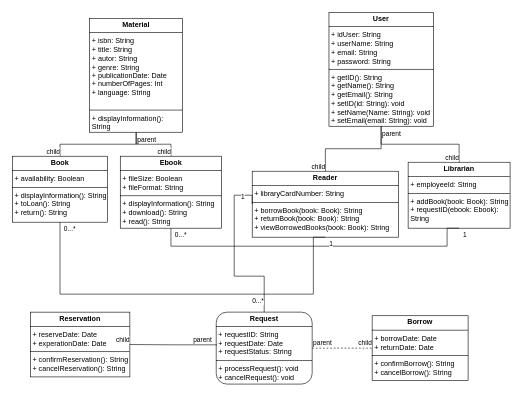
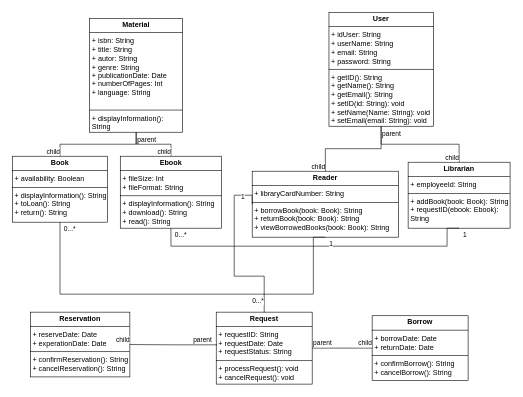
  <mxCell id="0" />
  <mxCell id="1" parent="0" />
  <mxCell id="2" value="&lt;p style=&quot;margin:0px;margin-top:4px;text-align:center;&quot;&gt;&lt;b&gt;Material&lt;/b&gt;&lt;/p&gt;&lt;hr size=&quot;1&quot; style=&quot;border-style:solid;&quot;&gt;&lt;p style=&quot;margin:0px;margin-left:4px;&quot;&gt;+ isbn: String&lt;br&gt;+ title: String&lt;/p&gt;&lt;p style=&quot;margin:0px;margin-left:4px;&quot;&gt;+ autor: String&lt;/p&gt;&lt;p style=&quot;margin:0px;margin-left:4px;&quot;&gt;+ genre: String&lt;br&gt;+ publicationDate: Date&lt;/p&gt;&lt;p style=&quot;margin:0px;margin-left:4px;&quot;&gt;+ numberOfPages: Int&lt;br&gt;&lt;/p&gt;&lt;p style=&quot;margin:0px;margin-left:4px;&quot;&gt;+ language: String&lt;/p&gt;&lt;div&gt;&lt;br&gt;&lt;/div&gt;&lt;hr size=&quot;1&quot; style=&quot;border-style:solid;&quot;&gt;&lt;p style=&quot;margin:0px;margin-left:4px;&quot;&gt;+&amp;nbsp;&lt;span style=&quot;background-color: initial;&quot;&gt;displayInformation&lt;/span&gt;&lt;span style=&quot;background-color: initial;&quot;&gt;(): String&lt;/span&gt;&lt;/p&gt;" style="verticalAlign=top;align=left;overflow=fill;html=1;whiteSpace=wrap;" vertex="1" parent="1"><mxGeometry x="149" y="30" width="155" height="190" as="geometry" /></mxCell>
- <mxCell id="3" value="&lt;p style=&quot;margin:0px;margin-top:4px;text-align:center;&quot;&gt;&lt;b&gt;Ebook&lt;/b&gt;&lt;/p&gt;&lt;hr size=&quot;1&quot; style=&quot;border-style:solid;&quot;&gt;&lt;p style=&quot;margin:0px;margin-left:4px;&quot;&gt;+ fileSize: Boolean&lt;/p&gt;&lt;p style=&quot;margin:0px;margin-left:4px;&quot;&gt;+ fileFormat: String&lt;/p&gt;&lt;hr size=&quot;1&quot; style=&quot;border-style:solid;&quot;&gt;&lt;p style=&quot;margin:0px;margin-left:4px;&quot;&gt;+ displayInformation(): String&lt;br&gt;+ download(): String&lt;br&gt;+ read(): String&lt;br&gt;&lt;/p&gt;&lt;p style=&quot;margin:0px;margin-left:4px;&quot;&gt;&lt;br&gt;&lt;/p&gt;" style="verticalAlign=top;align=left;overflow=fill;html=1;whiteSpace=wrap;" vertex="1" parent="1"><mxGeometry x="200" y="260" width="169" height="120" as="geometry" /></mxCell>
+ <mxCell id="3" value="&lt;p style=&quot;margin:0px;margin-top:4px;text-align:center;&quot;&gt;&lt;b&gt;Ebook&lt;/b&gt;&lt;/p&gt;&lt;hr size=&quot;1&quot; style=&quot;border-style:solid;&quot;&gt;&lt;p style=&quot;margin:0px;margin-left:4px;&quot;&gt;+ fileSize: Int&lt;/p&gt;&lt;p style=&quot;margin:0px;margin-left:4px;&quot;&gt;+ fileFormat: String&lt;/p&gt;&lt;hr size=&quot;1&quot; style=&quot;border-style:solid;&quot;&gt;&lt;p style=&quot;margin:0px;margin-left:4px;&quot;&gt;+ displayInformation(): String&lt;br&gt;+ download(): String&lt;br&gt;+ read(): String&lt;br&gt;&lt;/p&gt;&lt;p style=&quot;margin:0px;margin-left:4px;&quot;&gt;&lt;br&gt;&lt;/p&gt;" style="verticalAlign=top;align=left;overflow=fill;html=1;whiteSpace=wrap;" vertex="1" parent="1"><mxGeometry x="200" y="260" width="169" height="120" as="geometry" /></mxCell>
  <mxCell id="4" value="&lt;p style=&quot;margin:0px;margin-top:4px;text-align:center;&quot;&gt;&lt;b&gt;Book&lt;/b&gt;&lt;/p&gt;&lt;hr size=&quot;1&quot; style=&quot;border-style:solid;&quot;&gt;&lt;p style=&quot;margin:0px;margin-left:4px;&quot;&gt;&lt;span style=&quot;background-color: initial;&quot;&gt;+ availability: Boolean&lt;/span&gt;&lt;br&gt;&lt;/p&gt;&lt;hr size=&quot;1&quot; style=&quot;border-style:solid;&quot;&gt;&lt;p style=&quot;margin:0px;margin-left:4px;&quot;&gt;+ displayInformation(): String&lt;br&gt;+ toLoan(): String&lt;/p&gt;&lt;p style=&quot;margin:0px;margin-left:4px;&quot;&gt;+ return(): String&lt;/p&gt;&lt;p style=&quot;margin:0px;margin-left:4px;&quot;&gt;&lt;br&gt;&lt;/p&gt;" style="verticalAlign=top;align=left;overflow=fill;html=1;whiteSpace=wrap;" vertex="1" parent="1"><mxGeometry x="20" y="260" width="159" height="110" as="geometry" /></mxCell>
  <mxCell id="5" value="&lt;p style=&quot;margin:0px;margin-top:4px;text-align:center;&quot;&gt;&lt;b&gt;User&lt;/b&gt;&lt;/p&gt;&lt;hr size=&quot;1&quot; style=&quot;border-style:solid;&quot;&gt;&lt;p style=&quot;margin:0px;margin-left:4px;&quot;&gt;+ idUser: String&lt;/p&gt;&lt;p style=&quot;margin:0px;margin-left:4px;&quot;&gt;+ userName: String&lt;br&gt;&lt;/p&gt;&lt;p style=&quot;margin:0px;margin-left:4px;&quot;&gt;+ email: String&lt;/p&gt;&lt;p style=&quot;margin:0px;margin-left:4px;&quot;&gt;+ password: String&lt;/p&gt;&lt;hr size=&quot;1&quot; style=&quot;border-style:solid;&quot;&gt;&lt;p style=&quot;margin:0px;margin-left:4px;&quot;&gt;+ getID(): String&lt;/p&gt;&lt;p style=&quot;margin:0px;margin-left:4px;&quot;&gt;+ getName(): String&lt;/p&gt;&lt;p style=&quot;margin:0px;margin-left:4px;&quot;&gt;+ getEmail(): String&lt;br&gt;&lt;/p&gt;&lt;p style=&quot;margin:0px;margin-left:4px;&quot;&gt;+ setID(id: String): void&lt;br&gt;&lt;/p&gt;&lt;p style=&quot;margin:0px;margin-left:4px;&quot;&gt;+ setName(Name: String): void&lt;br&gt;&lt;/p&gt;&lt;p style=&quot;margin:0px;margin-left:4px;&quot;&gt;+ setEmail(email: String): void&lt;/p&gt;" style="verticalAlign=top;align=left;overflow=fill;html=1;whiteSpace=wrap;" vertex="1" parent="1"><mxGeometry x="548" y="20" width="174" height="190" as="geometry" /></mxCell>
  <mxCell id="6" value="&lt;p style=&quot;margin:0px;margin-top:4px;text-align:center;&quot;&gt;&lt;b&gt;Librarian&lt;/b&gt;&lt;/p&gt;&lt;hr size=&quot;1&quot; style=&quot;border-style:solid;&quot;&gt;&lt;p style=&quot;margin:0px;margin-left:4px;&quot;&gt;+ employeeId: &lt;span class=&quot;hljs-type&quot;&gt;String&lt;/span&gt;&lt;br&gt;&lt;/p&gt;&lt;hr size=&quot;1&quot; style=&quot;border-style:solid;&quot;&gt;&lt;p style=&quot;margin:0px;margin-left:4px;&quot;&gt;+ addBook(book: Book): String&lt;/p&gt;&lt;p style=&quot;margin:0px;margin-left:4px;&quot;&gt;+ requestID(ebook: Ebook): String&lt;br&gt;&lt;/p&gt;&lt;p style=&quot;margin:0px;margin-left:4px;&quot;&gt;&lt;br&gt;&lt;/p&gt;" style="verticalAlign=top;align=left;overflow=fill;html=1;whiteSpace=wrap;" vertex="1" parent="1"><mxGeometry x="680" y="270" width="170" height="110" as="geometry" /></mxCell>
  <mxCell id="7" value="&lt;p style=&quot;margin:0px;margin-top:4px;text-align:center;&quot;&gt;&lt;b&gt;Reader&lt;/b&gt;&lt;/p&gt;&lt;hr size=&quot;1&quot; style=&quot;border-style:solid;&quot;&gt;&lt;p style=&quot;margin:0px;margin-left:4px;&quot;&gt;+ &lt;span style=&quot;background-color: initial;&quot;&gt;libraryCardNumber: &lt;/span&gt;&lt;span style=&quot;background-color: initial;&quot; class=&quot;hljs-type&quot;&gt;String&lt;/span&gt;&lt;/p&gt;&lt;hr size=&quot;1&quot; style=&quot;border-style:solid;&quot;&gt;&lt;p style=&quot;margin:0px;margin-left:4px;&quot;&gt;+ borrowBook(book: Book): String&lt;/p&gt;&lt;p style=&quot;margin:0px;margin-left:4px;&quot;&gt;+ returnBook(book: Book): String&lt;/p&gt;&lt;p style=&quot;margin:0px;margin-left:4px;&quot;&gt;+ viewBorrowedBooks(&lt;span style=&quot;background-color: initial;&quot;&gt;book: Book&lt;/span&gt;&lt;span style=&quot;background-color: initial;&quot;&gt;): String&lt;/span&gt;&lt;/p&gt;" style="verticalAlign=top;align=left;overflow=fill;html=1;whiteSpace=wrap;" vertex="1" parent="1"><mxGeometry x="420" y="285" width="244" height="110" as="geometry" /></mxCell>
- <mxCell id="8" value="&lt;p style=&quot;margin:0px;margin-top:4px;text-align:center;&quot;&gt;&lt;b&gt;Request&lt;/b&gt;&lt;/p&gt;&lt;hr size=&quot;1&quot; style=&quot;border-style:solid;&quot;&gt;&lt;p style=&quot;margin:0px;margin-left:4px;&quot;&gt;+ requestID: String&lt;/p&gt;&lt;p style=&quot;margin:0px;margin-left:4px;&quot;&gt;+ requestDate: Date&lt;/p&gt;&lt;p style=&quot;margin:0px;margin-left:4px;&quot;&gt;+ requestStatus: String&lt;/p&gt;&lt;hr size=&quot;1&quot; style=&quot;border-style:solid;&quot;&gt;&lt;p style=&quot;margin:0px;margin-left:4px;&quot;&gt;+ processRequest(): void &lt;/p&gt;&lt;p style=&quot;margin:0px;margin-left:4px;&quot;&gt;+ cancelRequest(): void&lt;/p&gt;" style="verticalAlign=top;align=left;overflow=fill;html=1;whiteSpace=wrap;rounded=1;" vertex="1" parent="1"><mxGeometry x="360" y="520" width="160" height="120" as="geometry" /></mxCell>
+ <mxCell id="8" value="&lt;p style=&quot;margin:0px;margin-top:4px;text-align:center;&quot;&gt;&lt;b&gt;Request&lt;/b&gt;&lt;/p&gt;&lt;hr size=&quot;1&quot; style=&quot;border-style:solid;&quot;&gt;&lt;p style=&quot;margin:0px;margin-left:4px;&quot;&gt;+ requestID: String&lt;/p&gt;&lt;p style=&quot;margin:0px;margin-left:4px;&quot;&gt;+ requestDate: Date&lt;/p&gt;&lt;p style=&quot;margin:0px;margin-left:4px;&quot;&gt;+ requestStatus: String&lt;/p&gt;&lt;hr size=&quot;1&quot; style=&quot;border-style:solid;&quot;&gt;&lt;p style=&quot;margin:0px;margin-left:4px;&quot;&gt;+ processRequest(): void &lt;/p&gt;&lt;p style=&quot;margin:0px;margin-left:4px;&quot;&gt;+ cancelRequest(): void&lt;/p&gt;" style="verticalAlign=top;align=left;overflow=fill;html=1;whiteSpace=wrap;" vertex="1" parent="1"><mxGeometry x="360" y="520" width="160" height="120" as="geometry" /></mxCell>
  <mxCell id="9" value="&lt;p style=&quot;margin:0px;margin-top:4px;text-align:center;&quot;&gt;&lt;b&gt;Reservation&lt;/b&gt;&lt;/p&gt;&lt;hr size=&quot;1&quot; style=&quot;border-style:solid;&quot;&gt;&lt;p style=&quot;margin:0px;margin-left:4px;&quot;&gt;+ reserveDate: Date&lt;/p&gt;&lt;p style=&quot;margin:0px;margin-left:4px;&quot;&gt;+ experationDate: Date&lt;br&gt;&lt;/p&gt;&lt;hr size=&quot;1&quot; style=&quot;border-style:solid;&quot;&gt;&lt;p style=&quot;margin:0px;margin-left:4px;&quot;&gt;+ confirmReservation(): String&lt;/p&gt;&lt;p style=&quot;margin:0px;margin-left:4px;&quot;&gt;+ cancelReservation(): String&lt;br&gt;&lt;/p&gt;" style="verticalAlign=top;align=left;overflow=fill;html=1;whiteSpace=wrap;" vertex="1" parent="1"><mxGeometry x="50" y="520" width="166" height="108" as="geometry" /></mxCell>
  <mxCell id="10" value="&lt;p style=&quot;margin:0px;margin-top:4px;text-align:center;&quot;&gt;&lt;b&gt;Borrow&lt;/b&gt;&lt;/p&gt;&lt;hr size=&quot;1&quot; style=&quot;border-style:solid;&quot;&gt;&lt;p style=&quot;margin:0px;margin-left:4px;&quot;&gt;+ borrowDate: Date&lt;/p&gt;&lt;p style=&quot;margin:0px;margin-left:4px;&quot;&gt;+ returnDate: Date&lt;/p&gt;&lt;hr size=&quot;1&quot; style=&quot;border-style:solid;&quot;&gt;&lt;p style=&quot;margin:0px;margin-left:4px;&quot;&gt;+ confirmBorrow(): String&lt;/p&gt;&lt;p style=&quot;margin:0px;margin-left:4px;&quot;&gt;+ cancelBorrow(): String&lt;br&gt;&lt;/p&gt;" style="verticalAlign=top;align=left;overflow=fill;html=1;whiteSpace=wrap;" vertex="1" parent="1"><mxGeometry x="620" y="526" width="160" height="108" as="geometry" /></mxCell>
- <mxCell id="11" value="" style="endArrow=none;html=1;edgeStyle=orthogonalEdgeStyle;rounded=0;exitX=1;exitY=0.5;exitDx=0;exitDy=0;entryX=0;entryY=0.5;entryDx=0;entryDy=0;dashed=1;" edge="1" parent="1" source="8" target="10"><mxGeometry relative="1" as="geometry"><mxPoint x="570" y="700" as="sourcePoint" /><mxPoint x="730" y="700" as="targetPoint" /></mxGeometry></mxCell>
+ <mxCell id="11" value="" style="endArrow=none;html=1;edgeStyle=orthogonalEdgeStyle;rounded=0;exitX=1;exitY=0.5;exitDx=0;exitDy=0;entryX=0;entryY=0.5;entryDx=0;entryDy=0;" edge="1" parent="1" source="8" target="10"><mxGeometry relative="1" as="geometry"><mxPoint x="570" y="700" as="sourcePoint" /><mxPoint x="730" y="700" as="targetPoint" /></mxGeometry></mxCell>
  <mxCell id="12" value="parent" style="edgeLabel;resizable=0;html=1;align=left;verticalAlign=bottom;" connectable="0" vertex="1" parent="11"><mxGeometry x="-1" relative="1" as="geometry" /></mxCell>
  <mxCell id="13" value="child" style="edgeLabel;resizable=0;html=1;align=right;verticalAlign=bottom;" connectable="0" vertex="1" parent="11"><mxGeometry x="1" relative="1" as="geometry" /></mxCell>
  <mxCell id="14" value="" style="endArrow=none;html=1;edgeStyle=orthogonalEdgeStyle;rounded=0;entryX=1;entryY=0.5;entryDx=0;entryDy=0;exitX=0.009;exitY=0.454;exitDx=0;exitDy=0;exitPerimeter=0;" edge="1" parent="1" source="8" target="9"><mxGeometry relative="1" as="geometry"><mxPoint x="330" y="574" as="sourcePoint" /><mxPoint x="260" y="680" as="targetPoint" /></mxGeometry></mxCell>
  <mxCell id="15" value="parent" style="edgeLabel;resizable=0;html=1;align=left;verticalAlign=bottom;" connectable="0" vertex="1" parent="14"><mxGeometry x="-1" relative="1" as="geometry"><mxPoint x="-41" as="offset" /></mxGeometry></mxCell>
  <mxCell id="16" value="child" style="edgeLabel;resizable=0;html=1;align=right;verticalAlign=bottom;" connectable="0" vertex="1" parent="14"><mxGeometry x="1" relative="1" as="geometry" /></mxCell>
  <mxCell id="17" value="" style="endArrow=none;html=1;edgeStyle=orthogonalEdgeStyle;rounded=0;exitX=0.5;exitY=1;exitDx=0;exitDy=0;entryX=0.5;entryY=0;entryDx=0;entryDy=0;" edge="1" parent="1" source="5" target="7"><mxGeometry relative="1" as="geometry"><mxPoint x="432" y="240" as="sourcePoint" /><mxPoint x="532" y="240" as="targetPoint" /></mxGeometry></mxCell>
  <mxCell id="18" value="parent" style="edgeLabel;resizable=0;html=1;align=left;verticalAlign=bottom;" connectable="0" vertex="1" parent="17"><mxGeometry x="-1" relative="1" as="geometry"><mxPoint y="20" as="offset" /></mxGeometry></mxCell>
  <mxCell id="19" value="child" style="edgeLabel;resizable=0;html=1;align=right;verticalAlign=bottom;" connectable="0" vertex="1" parent="17"><mxGeometry x="1" relative="1" as="geometry" /></mxCell>
  <mxCell id="20" value="" style="endArrow=none;html=1;edgeStyle=orthogonalEdgeStyle;rounded=0;exitX=0.5;exitY=1;exitDx=0;exitDy=0;entryX=0.5;entryY=0;entryDx=0;entryDy=0;" edge="1" parent="1" source="5" target="6"><mxGeometry relative="1" as="geometry"><mxPoint x="645" y="220" as="sourcePoint" /><mxPoint x="552" y="280" as="targetPoint" /></mxGeometry></mxCell>
  <mxCell id="21" value="parent" style="edgeLabel;resizable=0;html=1;align=left;verticalAlign=bottom;" connectable="0" vertex="1" parent="20"><mxGeometry x="-1" relative="1" as="geometry"><mxPoint y="20" as="offset" /></mxGeometry></mxCell>
  <mxCell id="22" value="child" style="edgeLabel;resizable=0;html=1;align=right;verticalAlign=bottom;" connectable="0" vertex="1" parent="20"><mxGeometry x="1" relative="1" as="geometry" /></mxCell>
  <mxCell id="23" value="" style="endArrow=none;html=1;edgeStyle=orthogonalEdgeStyle;rounded=0;exitX=0.5;exitY=1;exitDx=0;exitDy=0;entryX=0.5;entryY=0;entryDx=0;entryDy=0;" edge="1" parent="1" source="2" target="4"><mxGeometry relative="1" as="geometry"><mxPoint x="163" y="180" as="sourcePoint" /><mxPoint x="70" y="240" as="targetPoint" /></mxGeometry></mxCell>
  <mxCell id="24" value="parent" style="edgeLabel;resizable=0;html=1;align=left;verticalAlign=bottom;" connectable="0" vertex="1" parent="23"><mxGeometry x="-1" relative="1" as="geometry"><mxPoint y="20" as="offset" /></mxGeometry></mxCell>
  <mxCell id="25" value="child" style="edgeLabel;resizable=0;html=1;align=right;verticalAlign=bottom;" connectable="0" vertex="1" parent="23"><mxGeometry x="1" relative="1" as="geometry" /></mxCell>
  <mxCell id="26" value="" style="endArrow=none;html=1;edgeStyle=orthogonalEdgeStyle;rounded=0;exitX=0.5;exitY=1;exitDx=0;exitDy=0;entryX=0.5;entryY=0;entryDx=0;entryDy=0;" edge="1" parent="1" source="2" target="3"><mxGeometry relative="1" as="geometry"><mxPoint x="163" y="180" as="sourcePoint" /><mxPoint x="293" y="240" as="targetPoint" /></mxGeometry></mxCell>
  <mxCell id="27" value="parent" style="edgeLabel;resizable=0;html=1;align=left;verticalAlign=bottom;" connectable="0" vertex="1" parent="26"><mxGeometry x="-1" relative="1" as="geometry"><mxPoint y="20" as="offset" /></mxGeometry></mxCell>
  <mxCell id="28" value="child" style="edgeLabel;resizable=0;html=1;align=right;verticalAlign=bottom;" connectable="0" vertex="1" parent="26"><mxGeometry x="1" relative="1" as="geometry" /></mxCell>
  <mxCell id="29" value="" style="endArrow=none;html=1;edgeStyle=orthogonalEdgeStyle;rounded=0;exitX=0.5;exitY=1;exitDx=0;exitDy=0;entryX=0.5;entryY=1;entryDx=0;entryDy=0;" edge="1" parent="1" source="6" target="3"><mxGeometry relative="1" as="geometry"><mxPoint x="540" y="430" as="sourcePoint" /><mxPoint x="700" y="430" as="targetPoint" /><Array as="points"><mxPoint x="745" y="410" /><mxPoint x="284" y="410" /></Array></mxGeometry></mxCell>
  <mxCell id="30" value="1" style="edgeLabel;resizable=0;html=1;align=left;verticalAlign=bottom;" connectable="0" vertex="1" parent="29"><mxGeometry x="-1" relative="1" as="geometry"><mxPoint x="5" y="20" as="offset" /></mxGeometry></mxCell>
  <mxCell id="31" value="0...*" style="edgeLabel;resizable=0;html=1;align=right;verticalAlign=bottom;" connectable="0" vertex="1" parent="29"><mxGeometry x="1" relative="1" as="geometry"><mxPoint x="26" y="20" as="offset" /></mxGeometry></mxCell>
  <mxCell id="32" value="" style="endArrow=none;html=1;edgeStyle=orthogonalEdgeStyle;rounded=0;exitX=0.5;exitY=1;exitDx=0;exitDy=0;entryX=0.5;entryY=1;entryDx=0;entryDy=0;" edge="1" parent="1" source="7" target="4"><mxGeometry relative="1" as="geometry"><mxPoint x="430" y="450" as="sourcePoint" /><mxPoint y="460" as="targetPoint" x="-30" /><Array as="points"><mxPoint x="522" y="490" /><mxPoint x="100" y="490" /></Array></mxGeometry></mxCell>
  <mxCell id="33" value="1" style="edgeLabel;resizable=0;html=1;align=left;verticalAlign=bottom;" connectable="0" vertex="1" parent="32"><mxGeometry x="-1" relative="1" as="geometry"><mxPoint x="5" y="20" as="offset" /></mxGeometry></mxCell>
  <mxCell id="34" value="0...*" style="edgeLabel;resizable=0;html=1;align=right;verticalAlign=bottom;" connectable="0" vertex="1" parent="32"><mxGeometry x="1" relative="1" as="geometry"><mxPoint x="26" y="20" as="offset" /></mxGeometry></mxCell>
  <mxCell id="35" value="" style="endArrow=none;html=1;edgeStyle=orthogonalEdgeStyle;rounded=0;exitX=0;exitY=0.5;exitDx=0;exitDy=0;entryX=0.5;entryY=0;entryDx=0;entryDy=0;" edge="1" parent="1" source="7" target="8"><mxGeometry relative="1" as="geometry"><mxPoint x="310" y="450" as="sourcePoint" /><mxPoint x="-170" y="450" as="targetPoint" /><Array as="points"><mxPoint x="390" y="325" /><mxPoint x="390" y="460" /><mxPoint x="440" y="460" /></Array></mxGeometry></mxCell>
  <mxCell id="36" value="1" style="edgeLabel;resizable=0;html=1;align=left;verticalAlign=bottom;" connectable="0" vertex="1" parent="35"><mxGeometry x="-1" relative="1" as="geometry"><mxPoint x="-20" y="-5" as="offset" /></mxGeometry></mxCell>
  <mxCell id="37" value="0...*" style="edgeLabel;resizable=0;html=1;align=right;verticalAlign=bottom;" connectable="0" vertex="1" parent="35"><mxGeometry x="1" relative="1" as="geometry"><mxPoint y="-10" as="offset" /></mxGeometry></mxCell>
